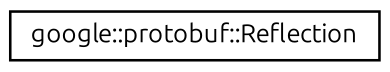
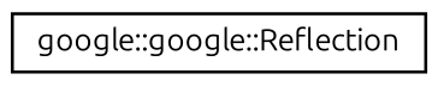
  digraph {
    rankdir=LR
    fontname=Ubuntu
-   n1 [color=black fillcolor=white fontname=Ubuntu fontsize=10 height=0.2 label="google::protobuf::Reflection" shape=record style=filled width=0.4]
+   n1 [color=black fillcolor=white fontname=Ubuntu fontsize=10 height=0.2 label="google::google::Reflection" shape=record style=filled width=0.4]
  }
